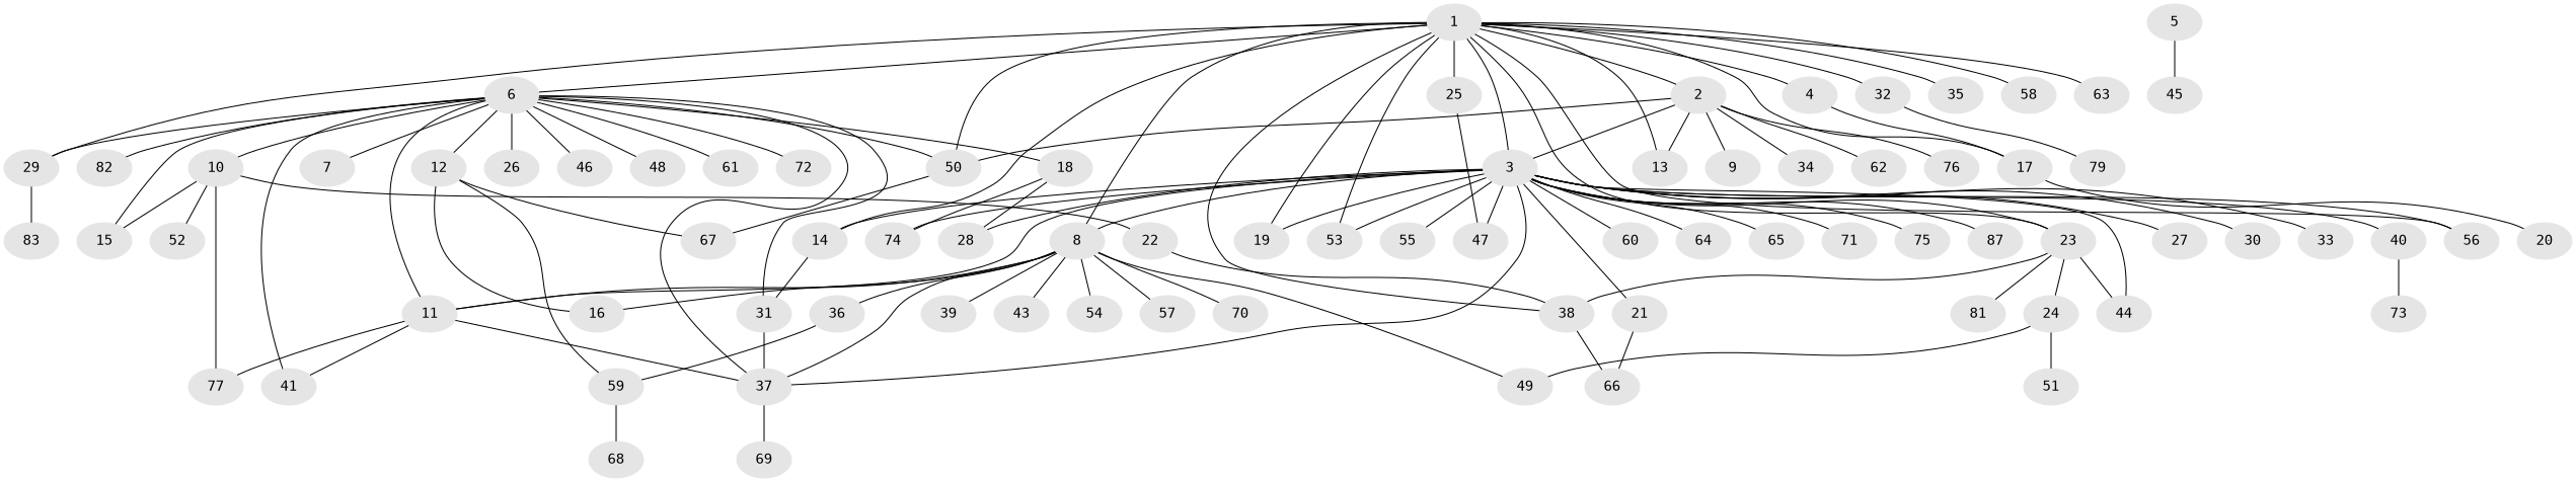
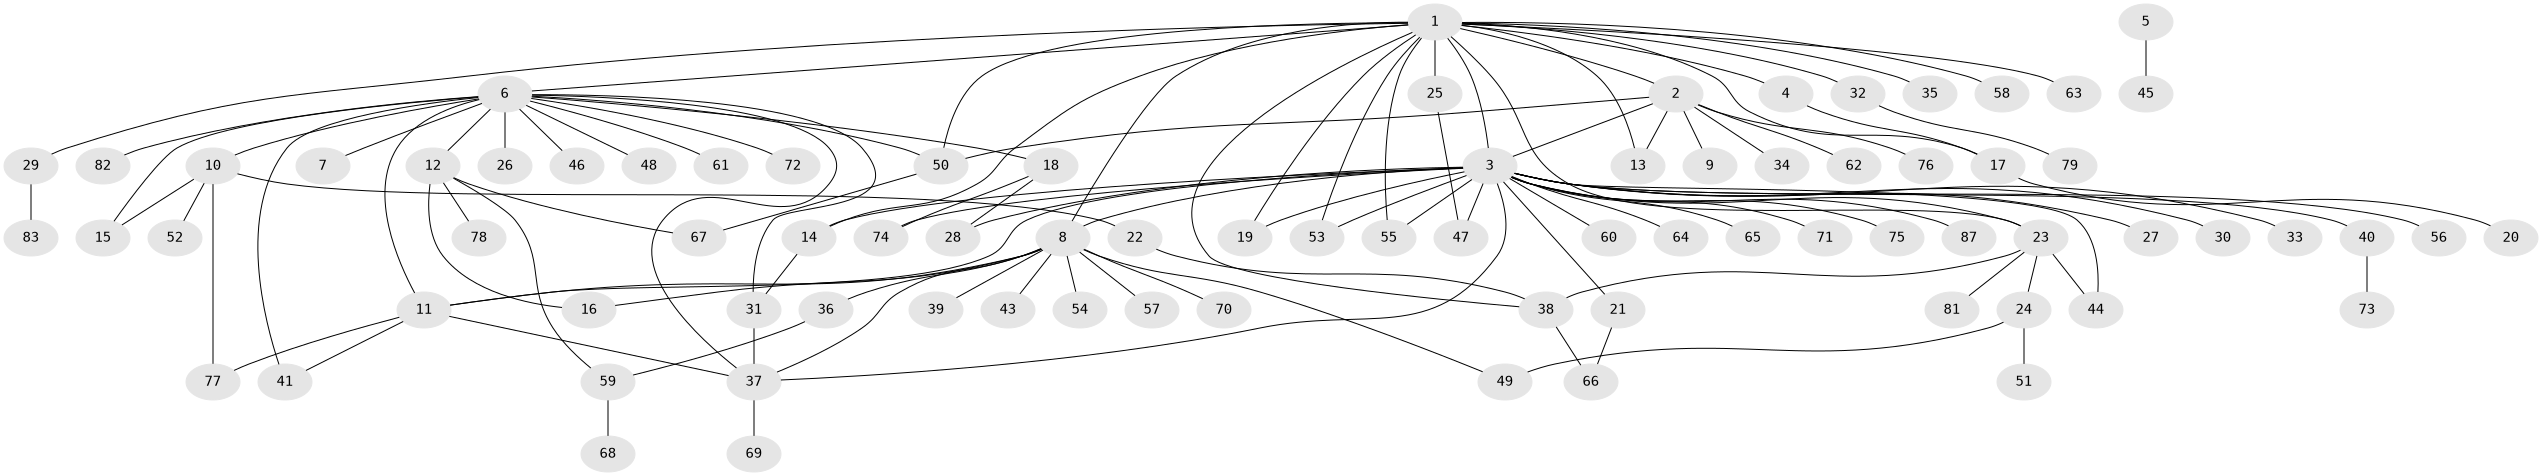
  graph {
    fontname="DejaVu Sans Mono"
    node [color=gray90 fontname="DejaVu Sans Mono" style=filled]
    edge [fontname="DejaVu Sans Mono" weight=1.0]
    1
    2
    3
    4
    6
    8
    13
    14
    17
    19
    23
    25
    29
    32
    35
    38
    50
    53
    55
    58
    63
    9
    34
    62
    76
    11
    21
    27
    28
    30
    33
    37
    40
    44
    47
    56
    60
    64
    65
    71
    74
    75
    n43 [label=87]
    7
    10
    12
    15
    18
    26
    31
    41
    46
    48
    61
    72
    82
    16
    36
    39
    43
    49
    54
    57
    70
    20
    24
    81
    83
    79
    66
    67
    5
    45
    77
    69
    73
    22
    52
    59
+   78
    68
    51
    1 -- 2
    1 -- 3
    1 -- 4
    1 -- 6 [weight=2.0]
    1 -- 8
    1 -- 13
    1 -- 14
    1 -- 17
    1 -- 19
    1 -- 23
    1 -- 25
    1 -- 29
    1 -- 32
    1 -- 35
    1 -- 38 [weight=2.0]
    1 -- 50
    1 -- 53
-   1 -- 56
+   1 -- 55
    1 -- 58
    1 -- 63
    2 -- 3
    2 -- 13
    2 -- 50
    2 -- 9
    2 -- 34
    2 -- 62
    2 -- 76
    3 -- 8
    3 -- 14
    3 -- 19
    3 -- 23
    3 -- 53
    3 -- 55
    3 -- 11
    3 -- 21
    3 -- 27
    3 -- 28
    3 -- 30
    3 -- 33
    3 -- 37
    3 -- 40
    3 -- 44
    3 -- 47
    3 -- 56
    3 -- 60
    3 -- 64
    3 -- 65
    3 -- 71
    3 -- 74
    3 -- 75
    3 -- n43
    4 -- 17
-   6 -- 29
    6 -- 50
    6 -- 11
    6 -- 37
    6 -- 7
    6 -- 10
    6 -- 12
    6 -- 15
    6 -- 18
    6 -- 26
    6 -- 31
    6 -- 41 [weight=3.0]
    6 -- 46
    6 -- 48
    6 -- 61
    6 -- 72
    6 -- 82
    8 -- 11
    8 -- 37
    8 -- 16
    8 -- 36
    8 -- 39
    8 -- 43
    8 -- 49
    8 -- 54
    8 -- 57
    8 -- 70
    14 -- 31
    17 -- 20
    23 -- 38
    23 -- 44
    23 -- 24
    23 -- 81
    25 -- 47
    29 -- 83
    32 -- 79
    38 -- 66
    50 -- 67
    11 -- 37
    11 -- 41
    11 -- 77
    21 -- 66
    37 -- 69
    40 -- 73
    10 -- 15
    10 -- 77
    10 -- 22
    10 -- 52
    12 -- 16
    12 -- 67
    12 -- 59
+   12 -- 78
    18 -- 28
    18 -- 74
    31 -- 37
    36 -- 59
    24 -- 49
    24 -- 51
    5 -- 45
    22 -- 38
    59 -- 68
  }
